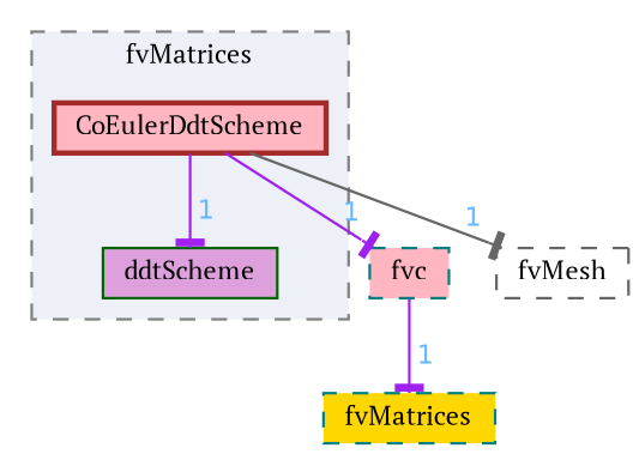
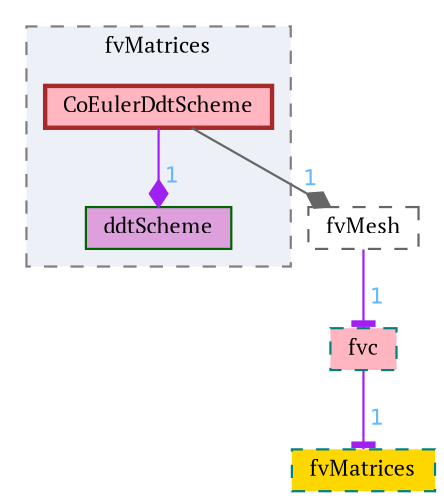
  digraph {
    compound=true
    fontname="PT Serif"
    node [color=teal fillcolor=lightpink fontname="PT Serif" fontsize=10 shape=box style="filled,dashed"]
    edge [arrowhead=diamond color=purple fontcolor=steelblue1 fontname="PT Serif" fontsize=10 headlabel=1 labeldistance=1.5 labelfontname=Helvetica labelfontsize=10]
    n1 [color=darkgreen fillcolor=plum height=0.2 label=ddtScheme style=filled width=0.4]
    n2 [color=brown height=0.2 label=CoEulerDdtScheme style="filled,bold" width=0.4]
    n3 [height=0.2 label=fvc width=0.4]
    n4 [color=gray40 fillcolor=white height=0.2 label=fvMesh width=0.4]
    n5 [fillcolor=gold height=0.2 label=fvMatrices width=0.4]
    subgraph cluster_1 {
      bgcolor="#edf0f7"
      fontsize=10
      label=fvMatrices
      pencolor=grey50
      style="filled,dashed"
      n1
      n2
    }
-   n2 -> n1 [arrowhead=tee]
-   n2 -> n3 [arrowhead=tee]
-   n2 -> n4 [arrowhead=tee color=gray40]
+   n2 -> n1
+   n4 -> n3 [arrowhead=tee]
+   n2 -> n4 [color=gray40]
    n3 -> n5 [arrowhead=tee]
  }
